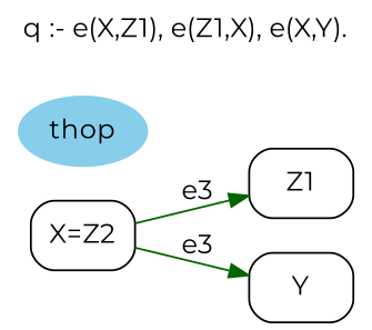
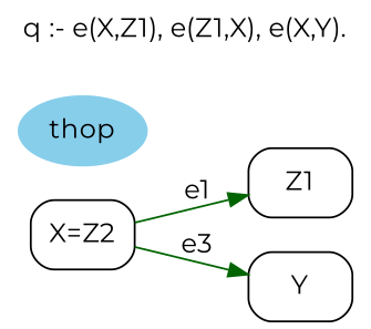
  strict digraph {
    fontname=Montserrat
    label="q :- e(X,Z1), e(Z1,X), e(X,Y)."
    labelloc=t
    rankdir=LR
    node [fontname=Montserrat shape=box style=rounded]
    edge [color=darkgreen fontname=Montserrat]
    Z1 [height=0.5 width=0.75]
    n2 [height=0.5 label="X=Z2" width=0.75]
    Y [height=0.5 width=0.75]
    thop [color=skyblue fillcolor=skyblue height=0.5 shape=oval style="filled,rounded" width=0.79437]
-   n2 -> Z1 [label=e3]
+   n2 -> Z1 [label=e1]
    n2 -> Y [label=e3]
  }
